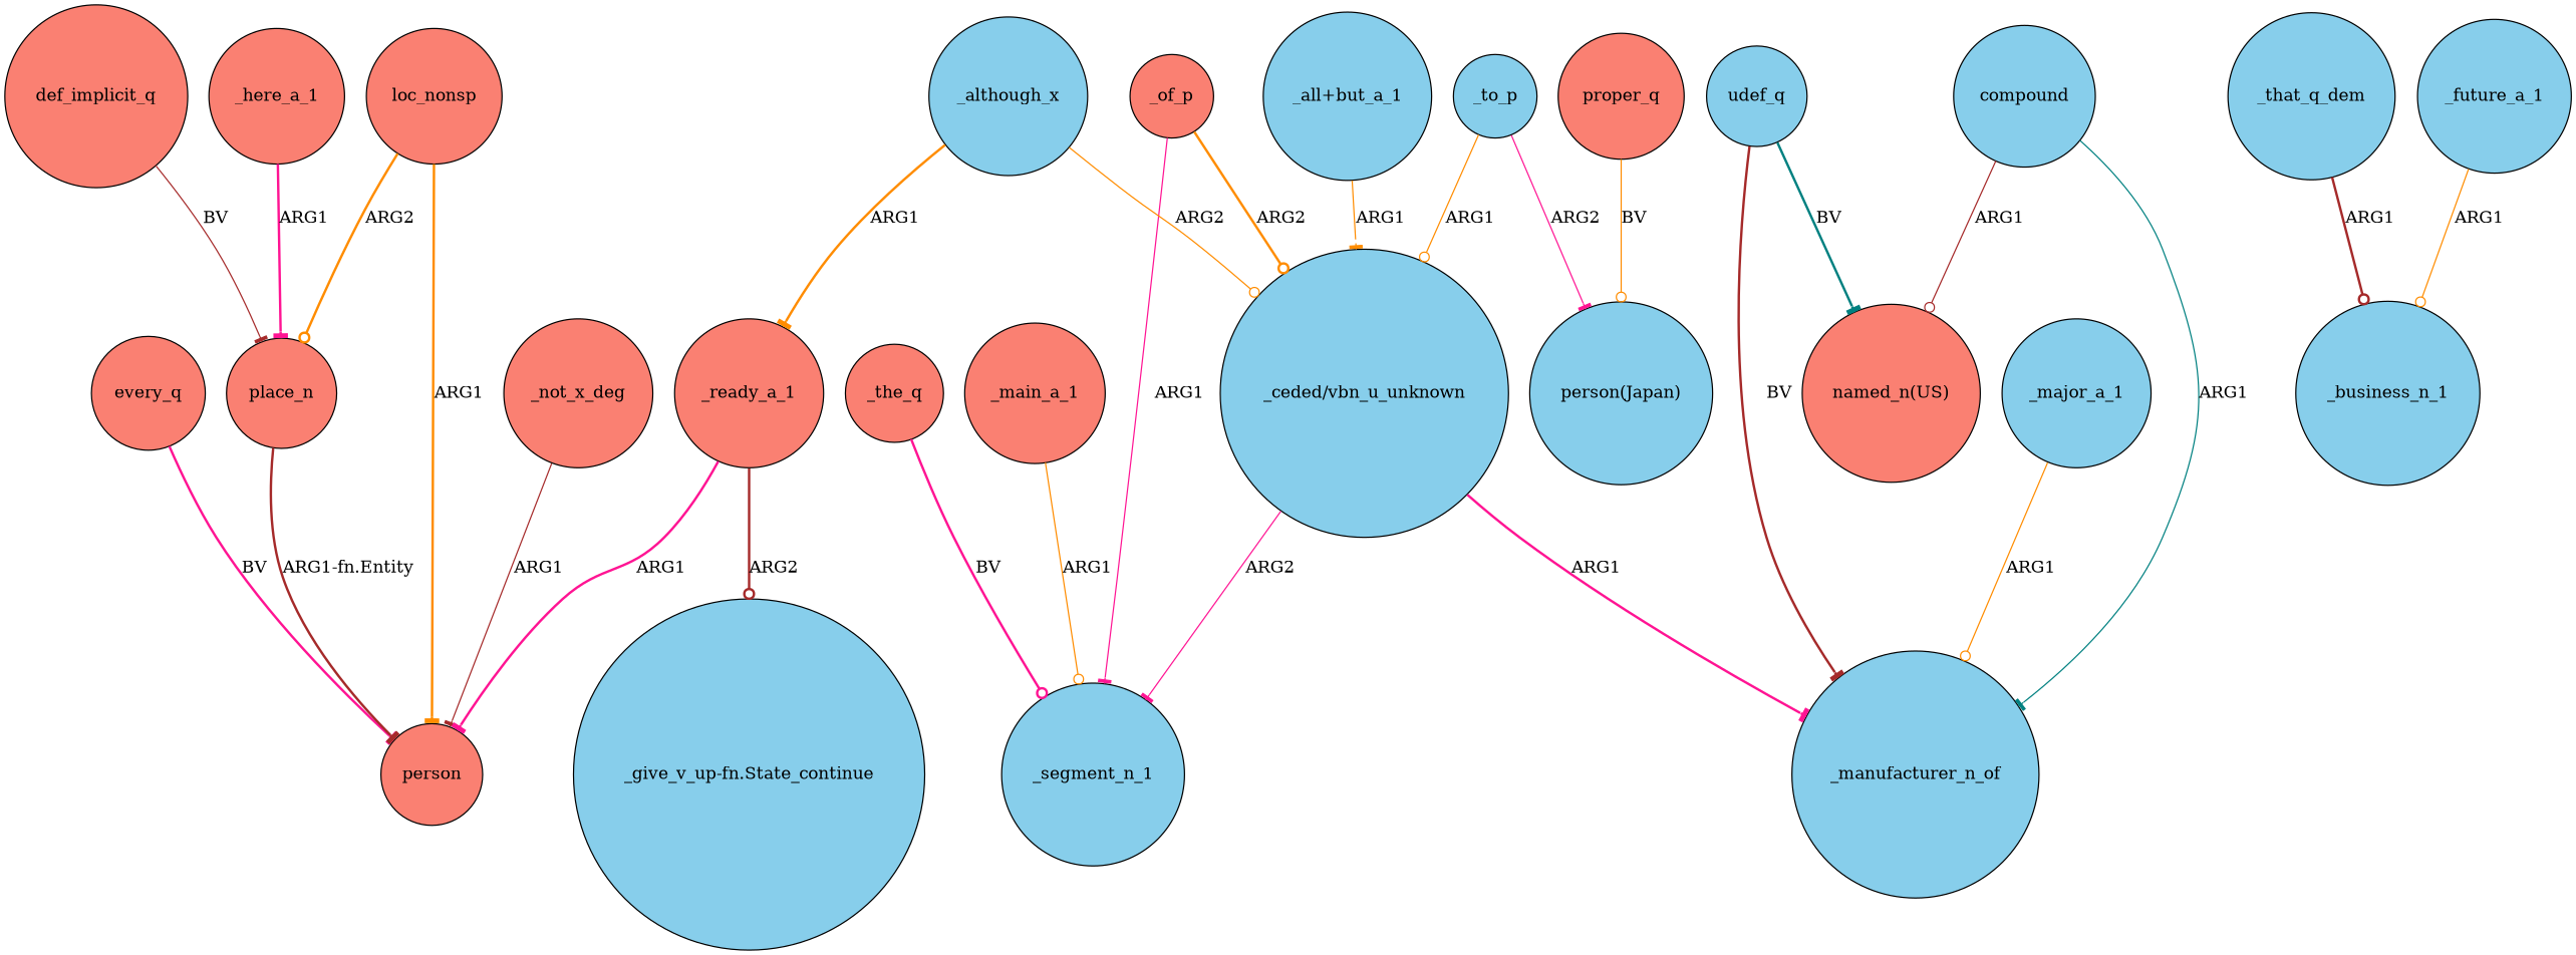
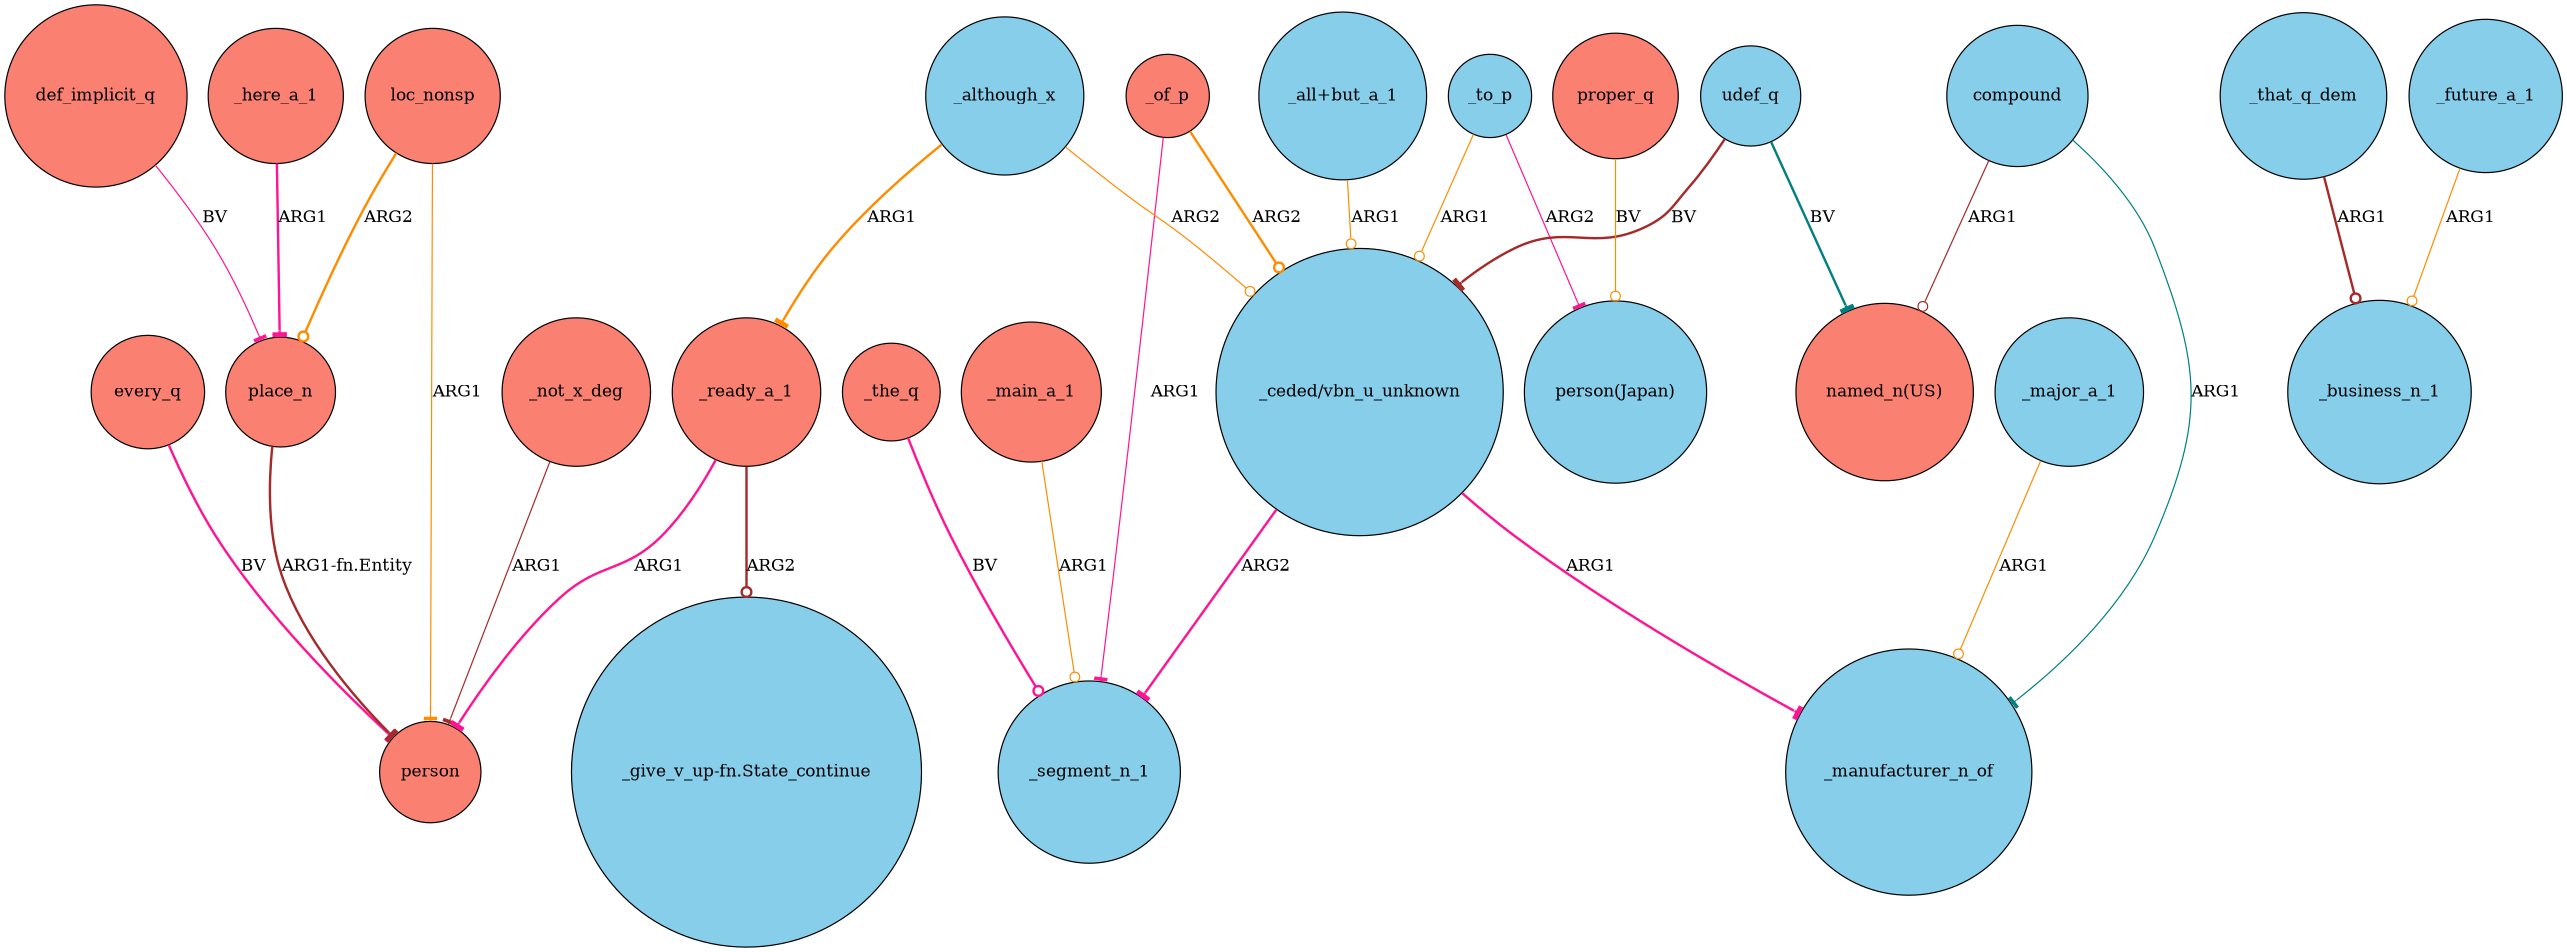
  digraph {
    node [fillcolor=skyblue shape=circle style=filled]
    edge [arrowhead=tee color=darkorange style=bold]
    person [fillcolor=salmon]
    every_q [fillcolor=salmon]
    n3 [label="person(Japan)"]
    _to_p
    "_ceded/vbn_u_unknown"
    _segment_n_1
    _manufacturer_n_of
    def_implicit_q [fillcolor=salmon]
    place_n [fillcolor=salmon]
    _main_a_1 [fillcolor=salmon]
    "_all+but_a_1"
    _here_a_1 [fillcolor=salmon]
    _not_x_deg [fillcolor=salmon]
    _that_q_dem
    _business_n_1
    loc_nonsp [fillcolor=salmon]
    _of_p [fillcolor=salmon]
    _major_a_1
    _although_x
    _ready_a_1 [fillcolor=salmon]
    "_give_v_up-fn.State_continue"
    udef_q
    "named_n(US)" [fillcolor=salmon]
    proper_q [fillcolor=salmon]
    _the_q [fillcolor=salmon]
    compound
    _future_a_1
    every_q -> person [color=deeppink label=BV]
    _to_p -> n3 [color=deeppink label=ARG2 style=solid]
    _to_p -> "_ceded/vbn_u_unknown" [arrowhead=odot label=ARG1 style=solid]
-   "_ceded/vbn_u_unknown" -> _segment_n_1 [color=deeppink label=ARG2 style=solid]
+   "_ceded/vbn_u_unknown" -> _segment_n_1 [color=deeppink label=ARG2]
    "_ceded/vbn_u_unknown" -> _manufacturer_n_of [color=deeppink label=ARG1]
-   def_implicit_q -> place_n [color=brown label=BV style=solid]
+   def_implicit_q -> place_n [color=deeppink label=BV style=solid]
    place_n -> person [color=brown label="ARG1-fn.Entity"]
    _main_a_1 -> _segment_n_1 [arrowhead=odot label=ARG1 style=solid]
-   "_all+but_a_1" -> "_ceded/vbn_u_unknown" [label=ARG1 style=solid]
+   "_all+but_a_1" -> "_ceded/vbn_u_unknown" [arrowhead=odot label=ARG1 style=solid]
    _here_a_1 -> place_n [color=deeppink label=ARG1]
    _not_x_deg -> person [color=brown label=ARG1 style=solid]
    _that_q_dem -> _business_n_1 [arrowhead=odot color=brown label=ARG1]
-   loc_nonsp -> person [label=ARG1]
+   loc_nonsp -> person [label=ARG1 style=solid]
    loc_nonsp -> place_n [arrowhead=odot label=ARG2]
    _of_p -> "_ceded/vbn_u_unknown" [arrowhead=odot label=ARG2]
    _of_p -> _segment_n_1 [color=deeppink label=ARG1 style=solid]
    _major_a_1 -> _manufacturer_n_of [arrowhead=odot label=ARG1 style=solid]
    _although_x -> "_ceded/vbn_u_unknown" [arrowhead=odot label=ARG2 style=solid]
    _although_x -> _ready_a_1 [label=ARG1]
    _ready_a_1 -> person [color=deeppink label=ARG1]
    _ready_a_1 -> "_give_v_up-fn.State_continue" [arrowhead=odot color=brown label=ARG2]
-   udef_q -> _manufacturer_n_of [color=brown label=BV]
+   udef_q -> "_ceded/vbn_u_unknown" [color=brown label=BV]
    udef_q -> "named_n(US)" [color=teal label=BV]
    proper_q -> n3 [arrowhead=odot label=BV style=solid]
    _the_q -> _segment_n_1 [arrowhead=odot color=deeppink label=BV]
    compound -> _manufacturer_n_of [color=teal label=ARG1 style=solid]
    compound -> "named_n(US)" [arrowhead=odot color=brown label=ARG1 style=solid]
    _future_a_1 -> _business_n_1 [arrowhead=odot label=ARG1 style=solid]
  }
